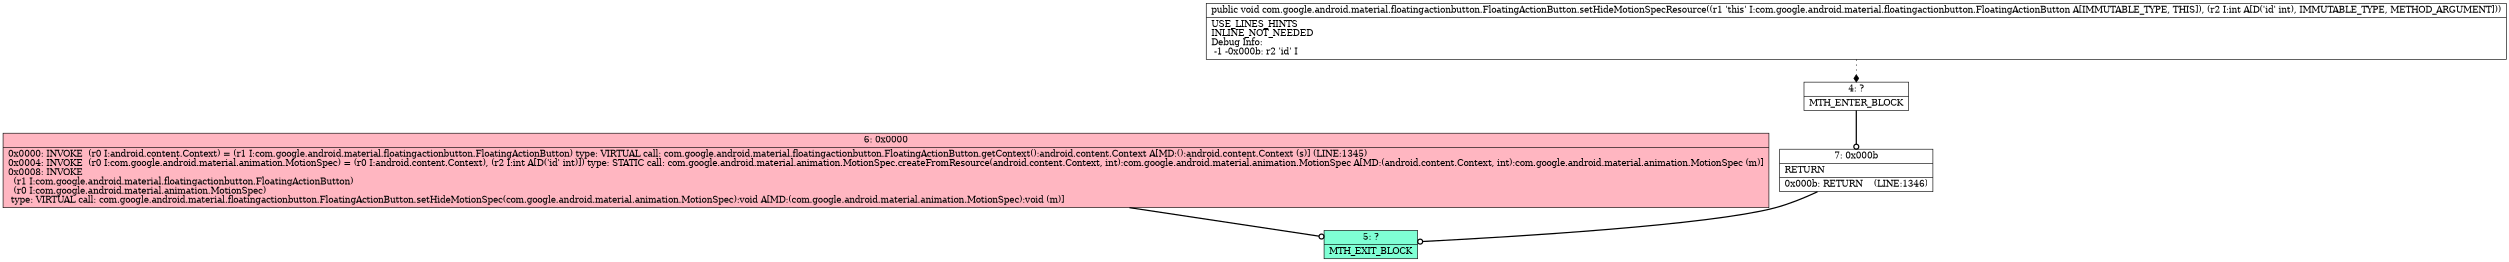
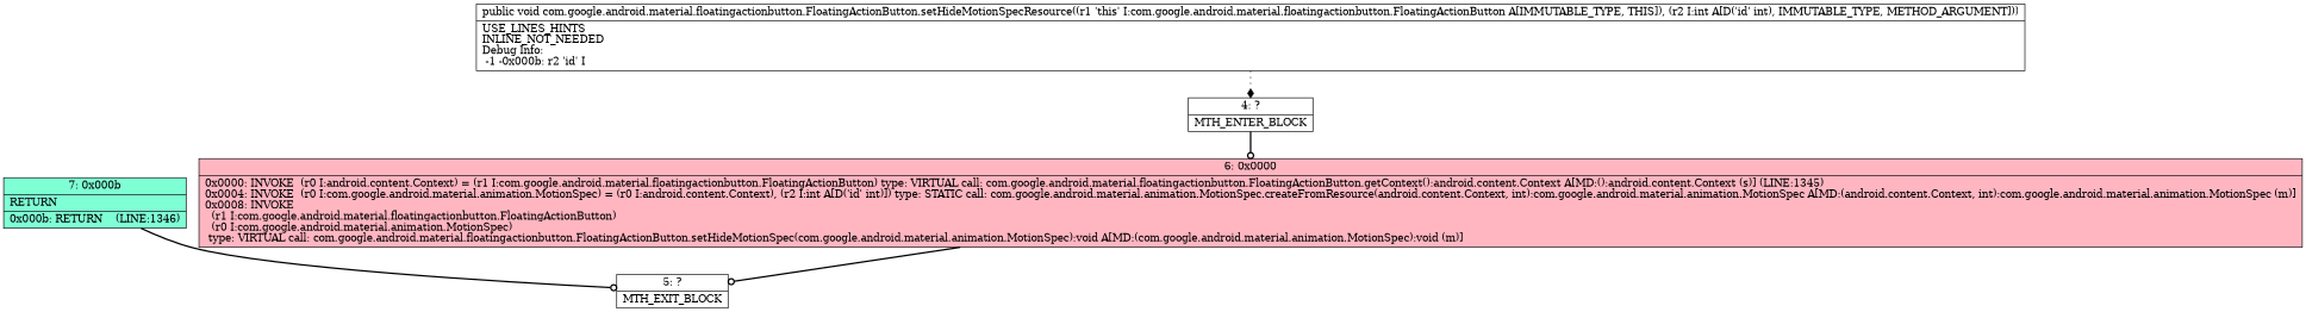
  digraph {
    node [fillcolor=white shape=record style=filled]
    edge [arrowhead=odot style=bold]
    n1 [label="{4\:\ ?|MTH_ENTER_BLOCK\l}"]
    n2 [fillcolor=lightpink label="{6\:\ 0x0000|0x0000: INVOKE  (r0 I:android.content.Context) = (r1 I:com.google.android.material.floatingactionbutton.FloatingActionButton) type: VIRTUAL call: com.google.android.material.floatingactionbutton.FloatingActionButton.getContext():android.content.Context A[MD:():android.content.Context (s)] (LINE:1345)\l0x0004: INVOKE  (r0 I:com.google.android.material.animation.MotionSpec) = (r0 I:android.content.Context), (r2 I:int A[D('id' int)]) type: STATIC call: com.google.android.material.animation.MotionSpec.createFromResource(android.content.Context, int):com.google.android.material.animation.MotionSpec A[MD:(android.content.Context, int):com.google.android.material.animation.MotionSpec (m)]\l0x0008: INVOKE  \l  (r1 I:com.google.android.material.floatingactionbutton.FloatingActionButton)\l  (r0 I:com.google.android.material.animation.MotionSpec)\l type: VIRTUAL call: com.google.android.material.floatingactionbutton.FloatingActionButton.setHideMotionSpec(com.google.android.material.animation.MotionSpec):void A[MD:(com.google.android.material.animation.MotionSpec):void (m)]\l}"]
-   n3 [fillcolor=aquamarine label="{5\:\ ?|MTH_EXIT_BLOCK\l}"]
-   n4 [label="{7\:\ 0x000b|RETURN\l|0x000b: RETURN    (LINE:1346)\l}"]
+   n3 [label="{5\:\ ?|MTH_EXIT_BLOCK\l}"]
+   n4 [fillcolor=aquamarine label="{7\:\ 0x000b|RETURN\l|0x000b: RETURN    (LINE:1346)\l}"]
    n5 [label="{public void com.google.android.material.floatingactionbutton.FloatingActionButton.setHideMotionSpecResource((r1 'this' I:com.google.android.material.floatingactionbutton.FloatingActionButton A[IMMUTABLE_TYPE, THIS]), (r2 I:int A[D('id' int), IMMUTABLE_TYPE, METHOD_ARGUMENT]))  | USE_LINES_HINTS\lINLINE_NOT_NEEDED\lDebug Info:\l  \-1 \-0x000b: r2 'id' I\l}"]
-   n1 -> n4
+   n1 -> n2
    n2 -> n3
    n4 -> n3
    n5 -> n1 [arrowhead=diamond style=dotted]
  }
